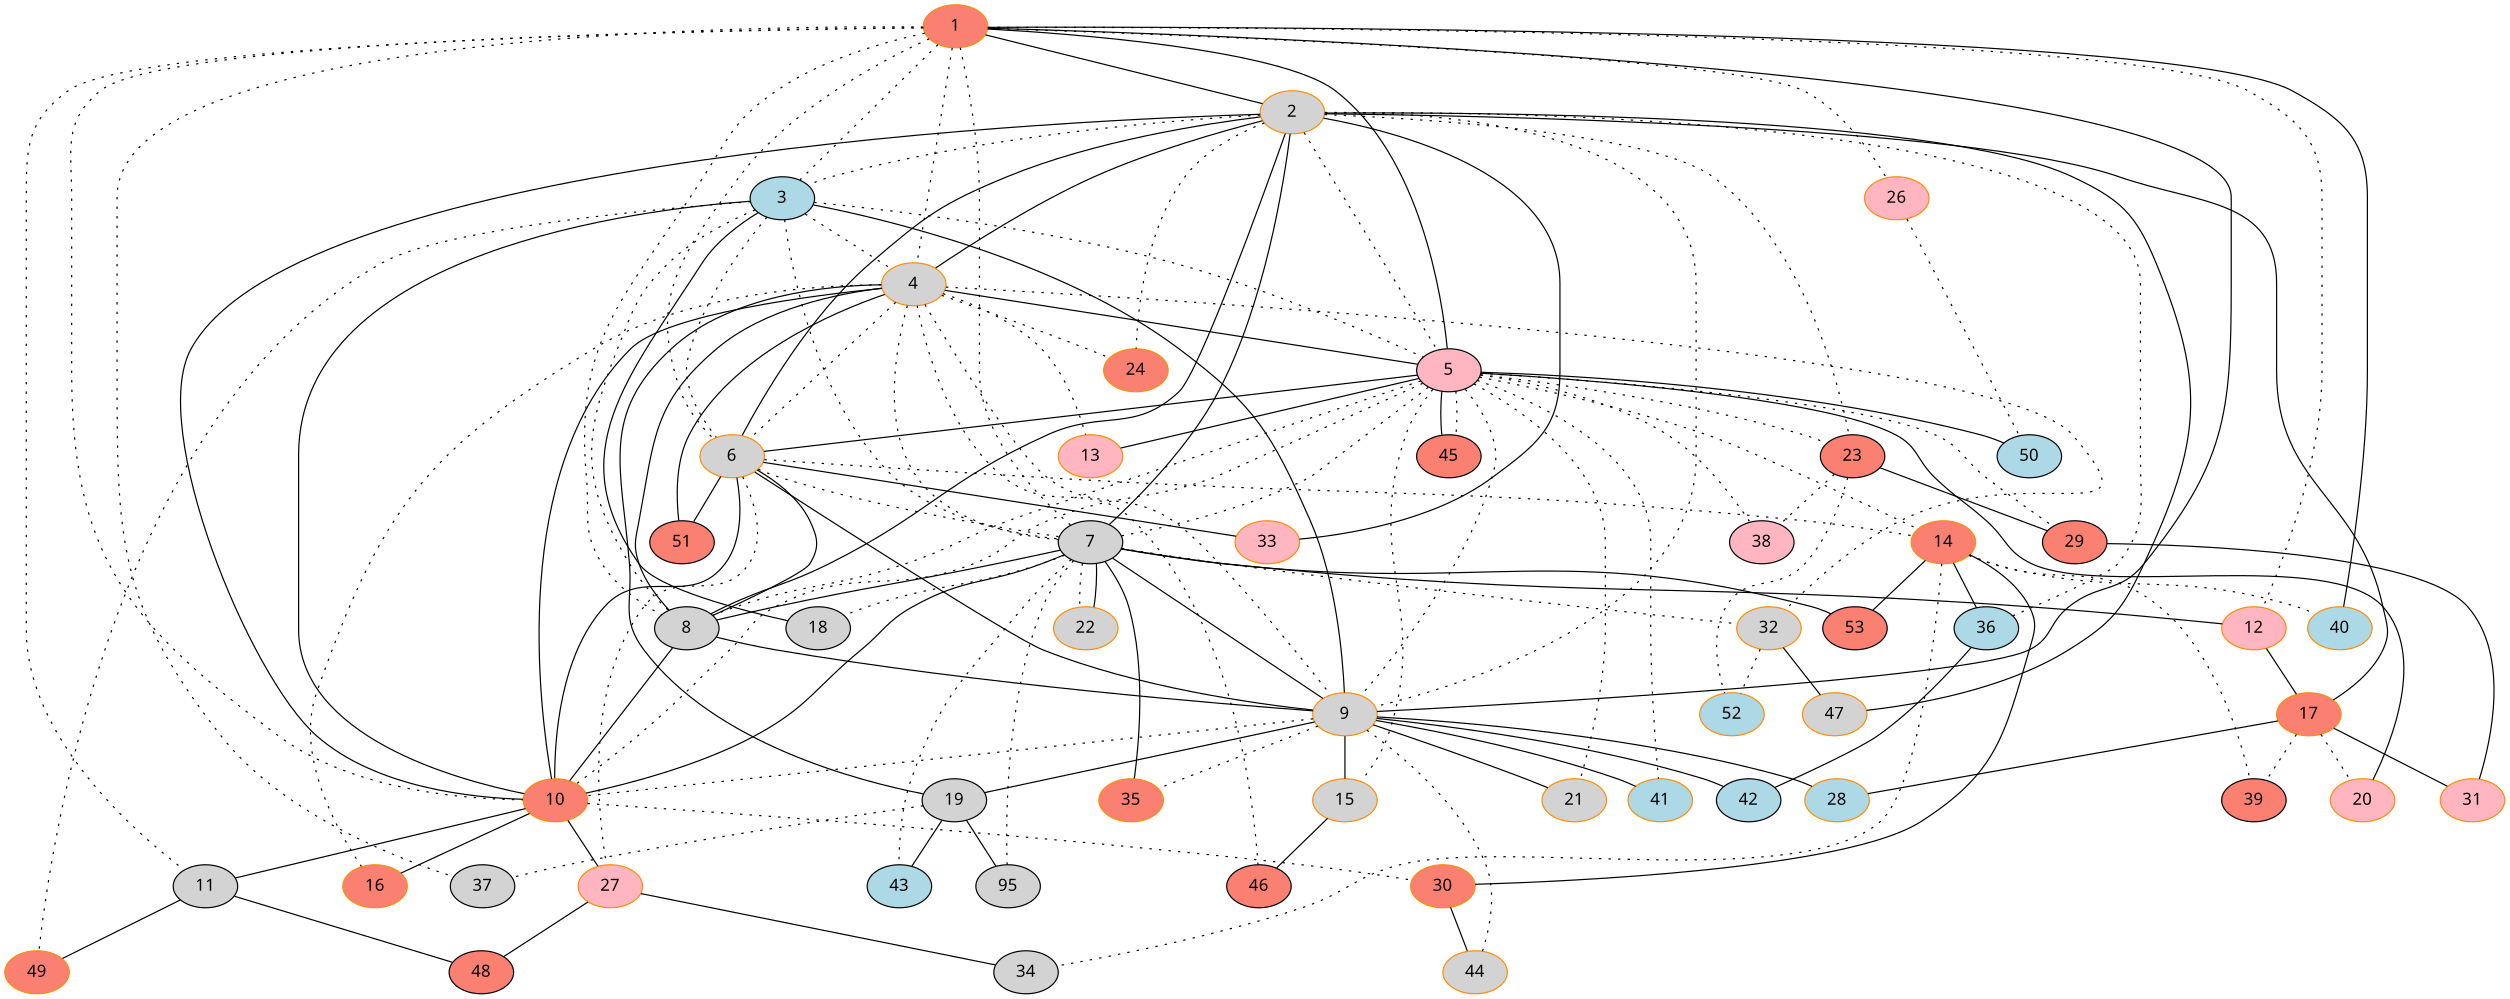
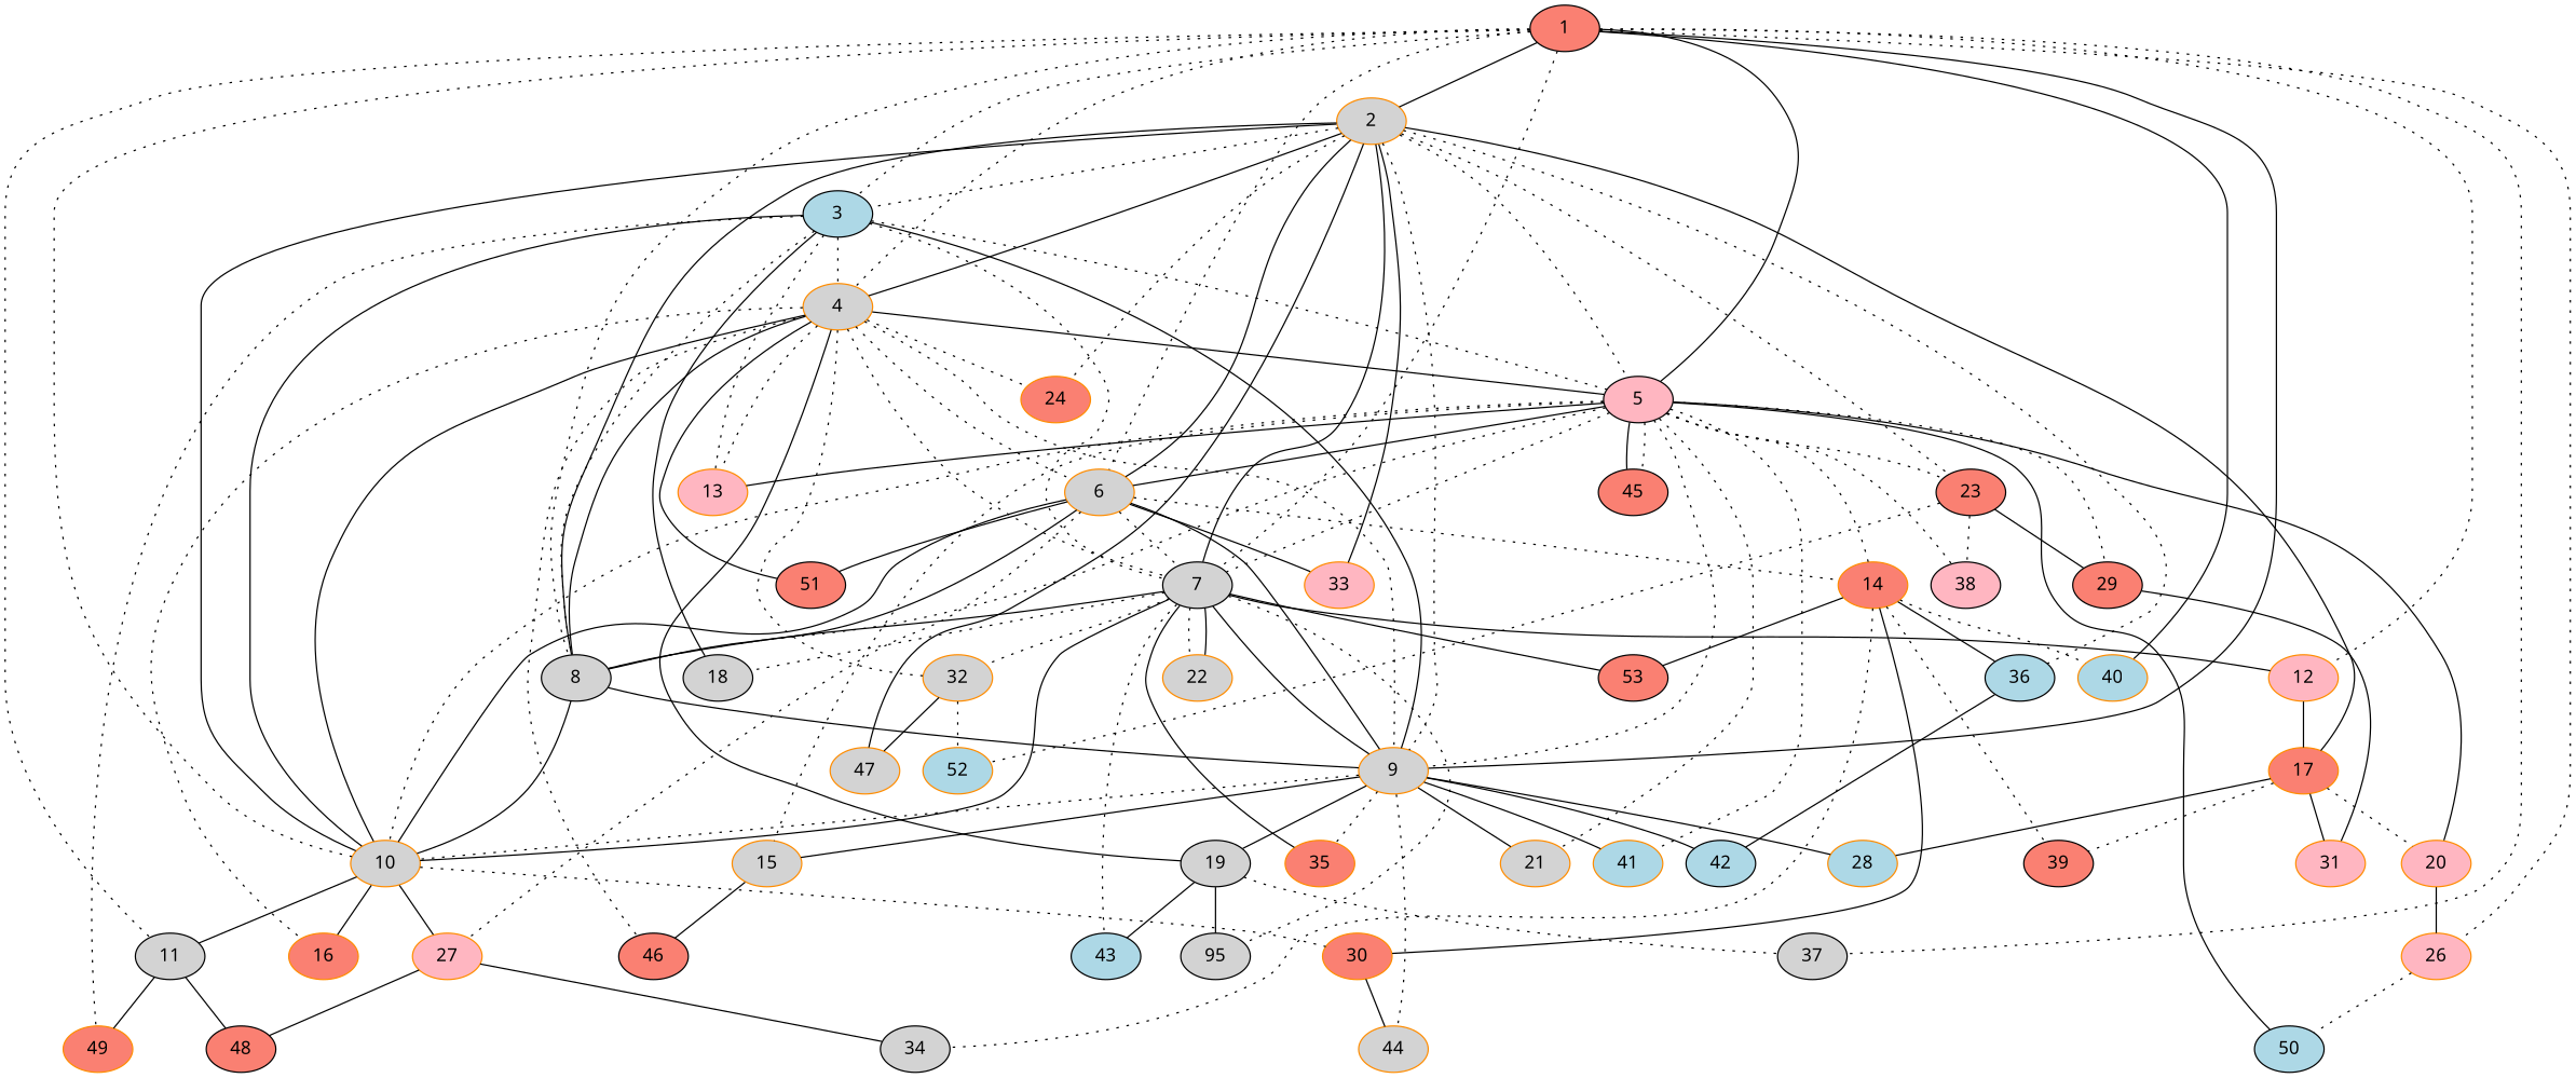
  graph {
    fontname="Noto Sans"
    node [color=darkorange fillcolor=lightgrey fontname="Noto Sans" style=filled]
    edge [fontname="Noto Sans" style=solid]
-   1 [fillcolor=salmon]
+   1 [color=black fillcolor=salmon]
    2
    3 [color=black fillcolor=lightblue]
    4
    5 [color=black fillcolor=lightpink]
    6
    7 [color=black]
    8 [color=black]
    9
-   10 [fillcolor=salmon]
+   10
    11 [color=black]
    12 [fillcolor=lightpink]
    26 [fillcolor=lightpink]
    37 [color=black]
    40 [fillcolor=lightblue]
    17 [fillcolor=salmon]
    23 [color=black fillcolor=salmon]
    24 [fillcolor=salmon]
    33 [fillcolor=lightpink]
    36 [color=black fillcolor=lightblue]
    47
    18 [color=black]
    49 [fillcolor=salmon]
    13 [fillcolor=lightpink]
    16 [fillcolor=salmon]
    19 [color=black]
    32
    46 [color=black fillcolor=salmon]
    51 [color=black fillcolor=salmon]
    14 [fillcolor=salmon]
    15
    20 [fillcolor=lightpink]
    21
    29 [color=black fillcolor=salmon]
    38 [color=black fillcolor=lightpink]
    41 [fillcolor=lightblue]
    45 [color=black fillcolor=salmon]
    50 [color=black fillcolor=lightblue]
    27 [fillcolor=lightpink]
    22
    n41 [color=black label=95]
    35 [fillcolor=salmon]
    43 [color=black fillcolor=lightblue]
    53 [color=black fillcolor=salmon]
    28 [fillcolor=lightblue]
    42 [color=black fillcolor=lightblue]
    44
    30 [fillcolor=salmon]
    48 [color=black fillcolor=salmon]
    39 [color=black fillcolor=salmon]
    31 [fillcolor=lightpink]
    52 [fillcolor=lightblue]
    34 [color=black]
    1 -- 2
    1 -- 3 [style=dotted]
    1 -- 4 [style=dotted]
    1 -- 5
    1 -- 6 [style=dotted]
    1 -- 7 [style=dotted]
    1 -- 8 [style=dotted]
    1 -- 9
    1 -- 10 [style=dotted]
    1 -- 11 [style=dotted]
    1 -- 12 [style=dotted]
    1 -- 26 [style=dotted]
    1 -- 37 [style=dotted]
    1 -- 40
    2 -- 3 [style=dotted]
    2 -- 4
    2 -- 5 [style=dotted]
    2 -- 6
    2 -- 7
    2 -- 8
    2 -- 9 [style=dotted]
    2 -- 10
    2 -- 17
    2 -- 23 [style=dotted]
    2 -- 24 [style=dotted]
    2 -- 33
    2 -- 36 [style=dotted]
    2 -- 47
    3 -- 4 [style=dotted]
    3 -- 5 [style=dotted]
-   3 -- 6 [style=dotted]
+   3 -- 13 [style=dotted]
    3 -- 7 [style=dotted]
    3 -- 8 [style=dotted]
    3 -- 9
    3 -- 10
    3 -- 18
    3 -- 49 [style=dotted]
    4 -- 5
    4 -- 6 [style=dotted]
    4 -- 7 [style=dotted]
    4 -- 8
    4 -- 9 [style=dotted]
    4 -- 10
    4 -- 24 [style=dotted]
    4 -- 13 [style=dotted]
    4 -- 16 [style=dotted]
    4 -- 19
    4 -- 32 [style=dotted]
    4 -- 46 [style=dotted]
    4 -- 51
    5 -- 6
    5 -- 7 [style=dotted]
    5 -- 8 [style=dotted]
    5 -- 9 [style=dotted]
    5 -- 10 [style=dotted]
    5 -- 23 [style=dotted]
    5 -- 13
    5 -- 14 [style=dotted]
    5 -- 15 [style=dotted]
    5 -- 20
    5 -- 21 [style=dotted]
    5 -- 29 [style=dotted]
    5 -- 38 [style=dotted]
    5 -- 41 [style=dotted]
    5 -- 45
    5 -- 45 [style=dotted]
    5 -- 50
    6 -- 7 [style=dotted]
    6 -- 8
    6 -- 9
    6 -- 10
    6 -- 33
    6 -- 51
    6 -- 14 [style=dotted]
    6 -- 27 [style=dotted]
    7 -- 8
    7 -- 9
    7 -- 10
    7 -- 12
    7 -- 18 [style=dotted]
    7 -- 32 [style=dotted]
    7 -- 22 [style=dotted]
    7 -- 22
    7 -- n41 [style=dotted]
    7 -- 35
    7 -- 43 [style=dotted]
    7 -- 53
    8 -- 9
    8 -- 10
    9 -- 10 [style=dotted]
    9 -- 19
    9 -- 15
    9 -- 21
    9 -- 41
    9 -- 35 [style=dotted]
    9 -- 28
    9 -- 42
    9 -- 44 [style=dotted]
    10 -- 11
    10 -- 16
    10 -- 27
    10 -- 30 [style=dotted]
    11 -- 49
    11 -- 48
    12 -- 17
    26 -- 50 [style=dotted]
    17 -- 20 [style=dotted]
    17 -- 28
    17 -- 39 [style=dotted]
    17 -- 31
    23 -- 29
    23 -- 38 [style=dotted]
    23 -- 52 [style=dotted]
    36 -- 42
    19 -- 37 [style=dotted]
    19 -- n41
    19 -- 43
    32 -- 47
    32 -- 52 [style=dotted]
    14 -- 40 [style=dotted]
    14 -- 36
    14 -- 53
    14 -- 30
    14 -- 39 [style=dotted]
    14 -- 34 [style=dotted]
    15 -- 46
+   20 -- 26
    29 -- 31
    27 -- 48
    27 -- 34
    30 -- 44
  }
